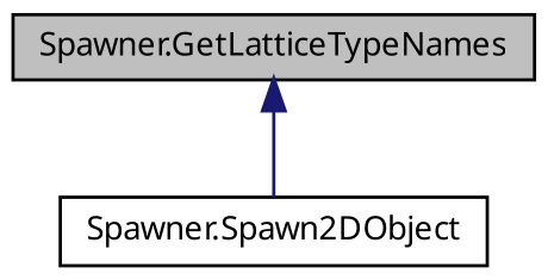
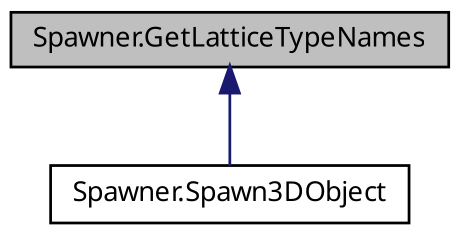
  digraph {
    rankdir=TB
    fontname="Noto Sans"
    node [color=black fontname="Noto Sans" fontsize=10 shape=record style=filled]
    n1 [fillcolor=grey75 fontcolor=black height=0.2 label="Spawner.GetLatticeTypeNames" width=0.4]
-   n2 [fillcolor=white height=0.2 label="Spawner.Spawn2DObject" width=0.4]
+   n2 [fillcolor=white height=0.2 label="Spawner.Spawn3DObject" width=0.4]
    n1 -> n2 [color=midnightblue dir=back fontname="Noto Sans" fontsize=10 labelfontname=Helvetica labelfontsize=10 style=solid]
  }
